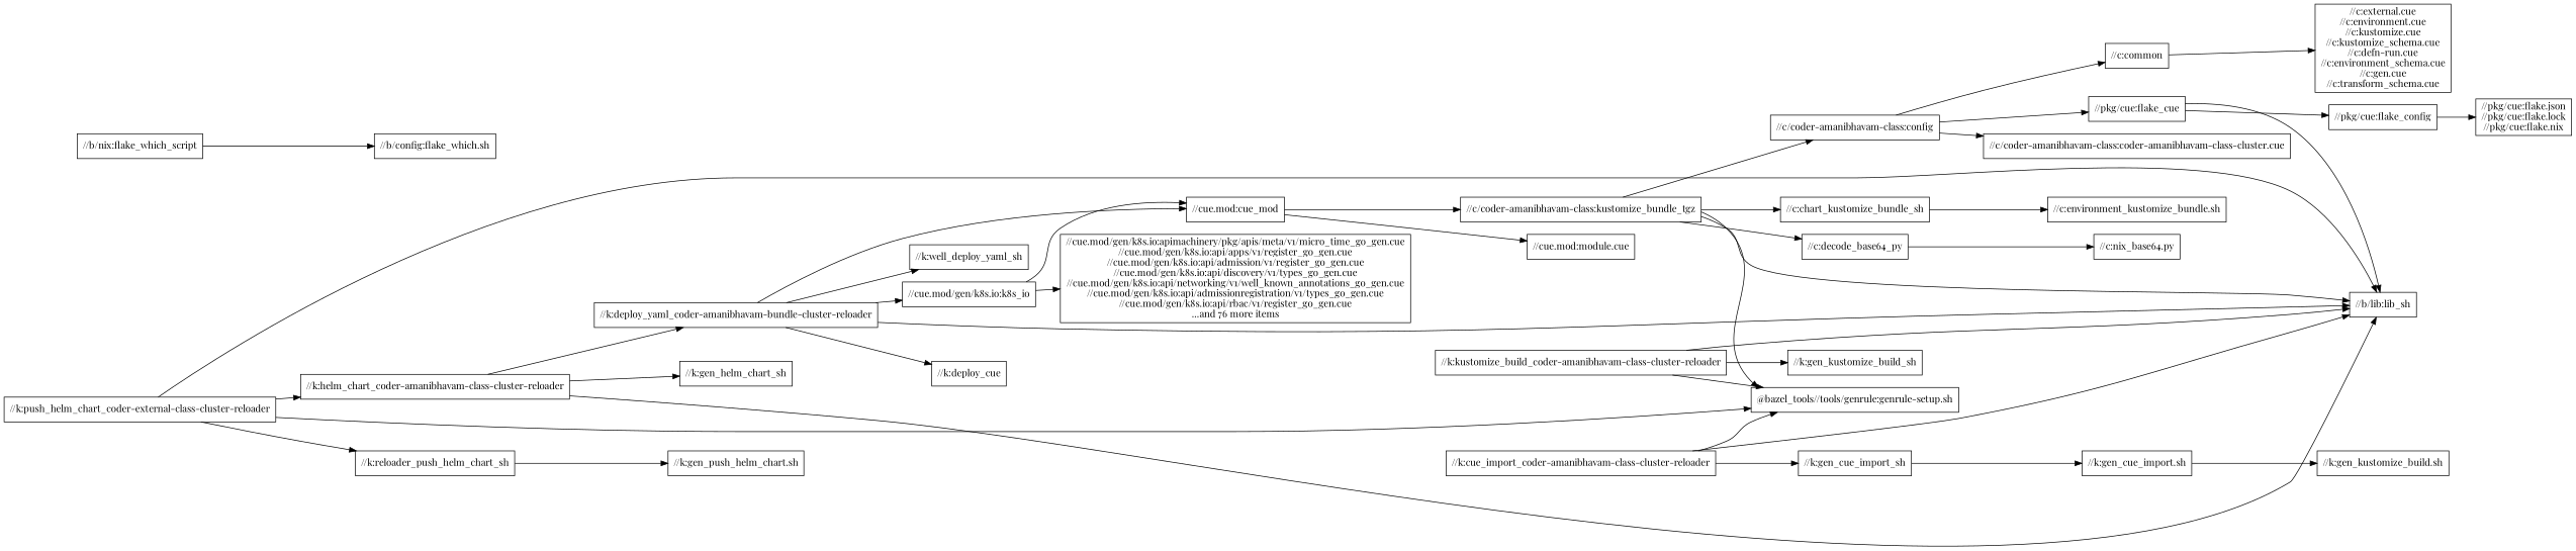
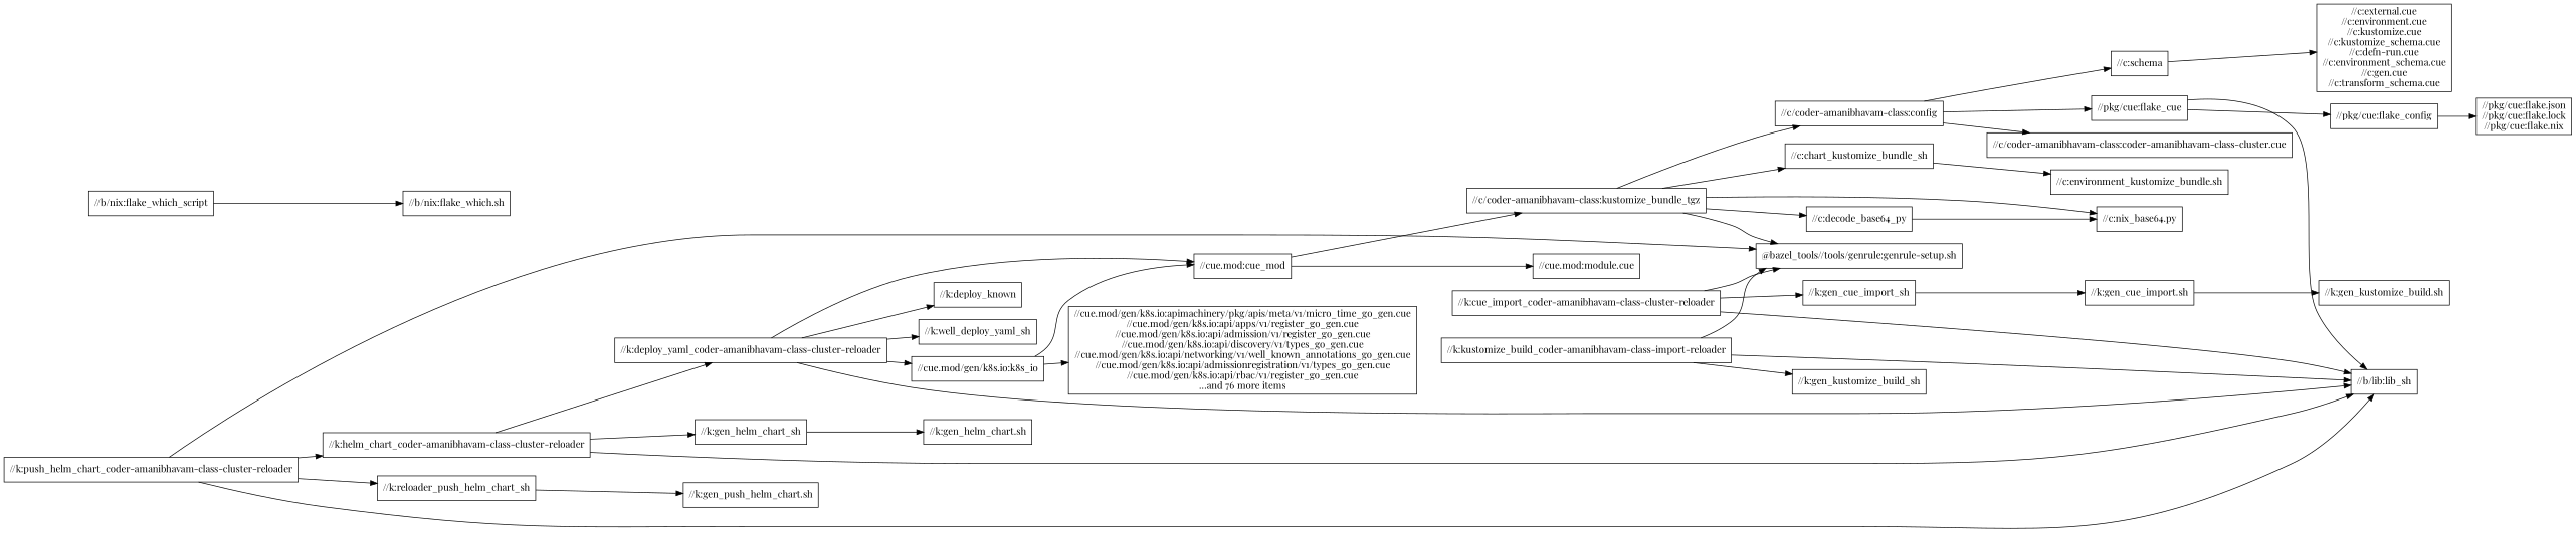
  digraph {
    fontname="Playfair Display"
    rankdir=LR
    node [fontname="Playfair Display" shape=box]
    edge [fontname="Playfair Display"]
-   "//k:push_helm_chart_coder-amanibhavam-class-cluster-reloader" [label="//k:push_helm_chart_coder-external-class-cluster-reloader"]
+   "//k:push_helm_chart_coder-amanibhavam-class-cluster-reloader"
    "//k:helm_chart_coder-amanibhavam-class-cluster-reloader"
    n3 [label="//k:reloader_push_helm_chart_sh"]
    "//b/lib:lib_sh"
    "@bazel_tools//tools/genrule:genrule-setup.sh"
-   "//k:deploy_yaml_coder-amanibhavam-class-cluster-reloader" [label="//k:deploy_yaml_coder-amanibhavam-bundle-cluster-reloader"]
+   "//k:deploy_yaml_coder-amanibhavam-class-cluster-reloader"
    "//k:gen_helm_chart_sh"
    "//k:gen_push_helm_chart.sh"
-   "//k:deploy_cue"
+   "//k:deploy_cue" [label="//k:deploy_known"]
    n10 [label="//k:well_deploy_yaml_sh"]
    "//cue.mod:cue_mod"
    "//cue.mod/gen/k8s.io:k8s_io"
+   "//k:gen_helm_chart.sh"
    "//k:cue_import_coder-amanibhavam-class-cluster-reloader"
    "//k:gen_cue_import_sh"
    "//cue.mod:module.cue"
    "//c/coder-amanibhavam-class:kustomize_bundle_tgz"
    "//cue.mod/gen/k8s.io:apimachinery/pkg/apis/meta/v1/micro_time_go_gen.cue\n//cue.mod/gen/k8s.io:api/apps/v1/register_go_gen.cue\n//cue.mod/gen/k8s.io:api/admission/v1/register_go_gen.cue\n//cue.mod/gen/k8s.io:api/discovery/v1/types_go_gen.cue\n//cue.mod/gen/k8s.io:api/networking/v1/well_known_annotations_go_gen.cue\n//cue.mod/gen/k8s.io:api/admissionregistration/v1/types_go_gen.cue\n//cue.mod/gen/k8s.io:api/rbac/v1/register_go_gen.cue\n...and 76 more items"
-   "//k:kustomize_build_coder-amanibhavam-class-cluster-reloader"
+   "//k:kustomize_build_coder-amanibhavam-class-cluster-reloader" [label="//k:kustomize_build_coder-amanibhavam-class-import-reloader"]
    "//k:gen_kustomize_build_sh"
    "//k:gen_cue_import.sh"
    "//c/coder-amanibhavam-class:config"
    n23 [label="//c:chart_kustomize_bundle_sh"]
    "//c:decode_base64_py"
    "//k:gen_kustomize_build.sh"
    "//c/coder-amanibhavam-class:coder-amanibhavam-class-cluster.cue"
-   "//c:common"
+   "//c:common" [label="//c:schema"]
    "//pkg/cue:flake_cue"
    n29 [label="//c:environment_kustomize_bundle.sh"]
    n30 [label="//c:nix_base64.py"]
    "//c:external.cue\n//c:environment.cue\n//c:kustomize.cue\n//c:kustomize_schema.cue\n//c:defn-run.cue\n//c:environment_schema.cue\n//c:gen.cue\n//c:transform_schema.cue"
    "//pkg/cue:flake_config"
    "//pkg/cue:flake.json\n//pkg/cue:flake.lock\n//pkg/cue:flake.nix"
    "//b/nix:flake_which_script"
-   "//b/nix:flake_which.sh" [label="//b/config:flake_which.sh"]
+   "//b/nix:flake_which.sh"
    "//k:push_helm_chart_coder-amanibhavam-class-cluster-reloader" -> "//k:helm_chart_coder-amanibhavam-class-cluster-reloader"
    "//k:push_helm_chart_coder-amanibhavam-class-cluster-reloader" -> n3
    "//k:push_helm_chart_coder-amanibhavam-class-cluster-reloader" -> "//b/lib:lib_sh"
    "//k:push_helm_chart_coder-amanibhavam-class-cluster-reloader" -> "@bazel_tools//tools/genrule:genrule-setup.sh"
    "//k:helm_chart_coder-amanibhavam-class-cluster-reloader" -> "//b/lib:lib_sh"
    "//k:helm_chart_coder-amanibhavam-class-cluster-reloader" -> "//k:deploy_yaml_coder-amanibhavam-class-cluster-reloader"
    "//k:helm_chart_coder-amanibhavam-class-cluster-reloader" -> "//k:gen_helm_chart_sh"
    n3 -> "//k:gen_push_helm_chart.sh"
    "//k:deploy_yaml_coder-amanibhavam-class-cluster-reloader" -> "//b/lib:lib_sh"
    "//k:deploy_yaml_coder-amanibhavam-class-cluster-reloader" -> "//k:deploy_cue"
    "//k:deploy_yaml_coder-amanibhavam-class-cluster-reloader" -> n10
    "//k:deploy_yaml_coder-amanibhavam-class-cluster-reloader" -> "//cue.mod:cue_mod"
    "//k:deploy_yaml_coder-amanibhavam-class-cluster-reloader" -> "//cue.mod/gen/k8s.io:k8s_io"
+   "//k:gen_helm_chart_sh" -> "//k:gen_helm_chart.sh"
    "//cue.mod:cue_mod" -> "//cue.mod:module.cue"
    "//cue.mod:cue_mod" -> "//c/coder-amanibhavam-class:kustomize_bundle_tgz"
    "//cue.mod/gen/k8s.io:k8s_io" -> "//cue.mod:cue_mod"
    "//cue.mod/gen/k8s.io:k8s_io" -> "//cue.mod/gen/k8s.io:apimachinery/pkg/apis/meta/v1/micro_time_go_gen.cue\n//cue.mod/gen/k8s.io:api/apps/v1/register_go_gen.cue\n//cue.mod/gen/k8s.io:api/admission/v1/register_go_gen.cue\n//cue.mod/gen/k8s.io:api/discovery/v1/types_go_gen.cue\n//cue.mod/gen/k8s.io:api/networking/v1/well_known_annotations_go_gen.cue\n//cue.mod/gen/k8s.io:api/admissionregistration/v1/types_go_gen.cue\n//cue.mod/gen/k8s.io:api/rbac/v1/register_go_gen.cue\n...and 76 more items"
    "//k:cue_import_coder-amanibhavam-class-cluster-reloader" -> "//b/lib:lib_sh"
    "//k:cue_import_coder-amanibhavam-class-cluster-reloader" -> "@bazel_tools//tools/genrule:genrule-setup.sh"
    "//k:cue_import_coder-amanibhavam-class-cluster-reloader" -> "//k:gen_cue_import_sh"
    "//k:gen_cue_import_sh" -> "//k:gen_cue_import.sh"
-   "//c/coder-amanibhavam-class:kustomize_bundle_tgz" -> "//b/lib:lib_sh"
+   "//c/coder-amanibhavam-class:kustomize_bundle_tgz" -> n30
    "//c/coder-amanibhavam-class:kustomize_bundle_tgz" -> "@bazel_tools//tools/genrule:genrule-setup.sh"
    "//c/coder-amanibhavam-class:kustomize_bundle_tgz" -> "//c/coder-amanibhavam-class:config"
    "//c/coder-amanibhavam-class:kustomize_bundle_tgz" -> n23
    "//c/coder-amanibhavam-class:kustomize_bundle_tgz" -> "//c:decode_base64_py"
    "//k:kustomize_build_coder-amanibhavam-class-cluster-reloader" -> "//b/lib:lib_sh"
    "//k:kustomize_build_coder-amanibhavam-class-cluster-reloader" -> "@bazel_tools//tools/genrule:genrule-setup.sh"
    "//k:kustomize_build_coder-amanibhavam-class-cluster-reloader" -> "//k:gen_kustomize_build_sh"
    "//k:gen_cue_import.sh" -> "//k:gen_kustomize_build.sh"
    "//c/coder-amanibhavam-class:config" -> "//c/coder-amanibhavam-class:coder-amanibhavam-class-cluster.cue"
    "//c/coder-amanibhavam-class:config" -> "//c:common"
    "//c/coder-amanibhavam-class:config" -> "//pkg/cue:flake_cue"
    n23 -> n29
    "//c:decode_base64_py" -> n30
    "//c:common" -> "//c:external.cue\n//c:environment.cue\n//c:kustomize.cue\n//c:kustomize_schema.cue\n//c:defn-run.cue\n//c:environment_schema.cue\n//c:gen.cue\n//c:transform_schema.cue"
    "//pkg/cue:flake_cue" -> "//b/lib:lib_sh"
    "//pkg/cue:flake_cue" -> "//pkg/cue:flake_config"
    "//pkg/cue:flake_config" -> "//pkg/cue:flake.json\n//pkg/cue:flake.lock\n//pkg/cue:flake.nix"
    "//b/nix:flake_which_script" -> "//b/nix:flake_which.sh"
  }
